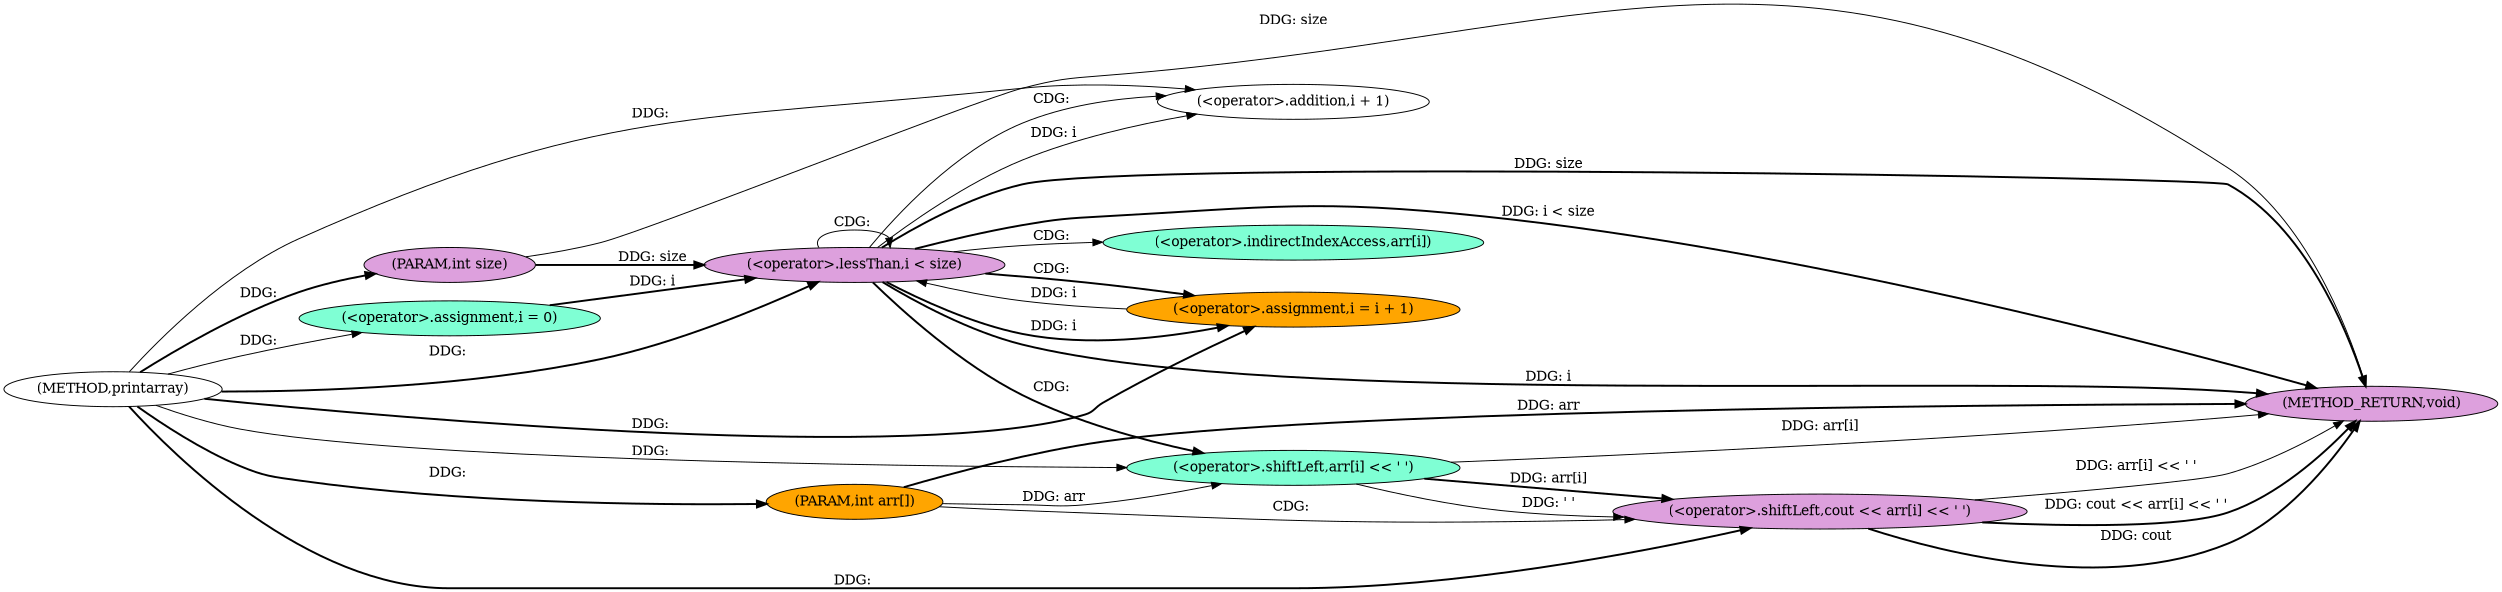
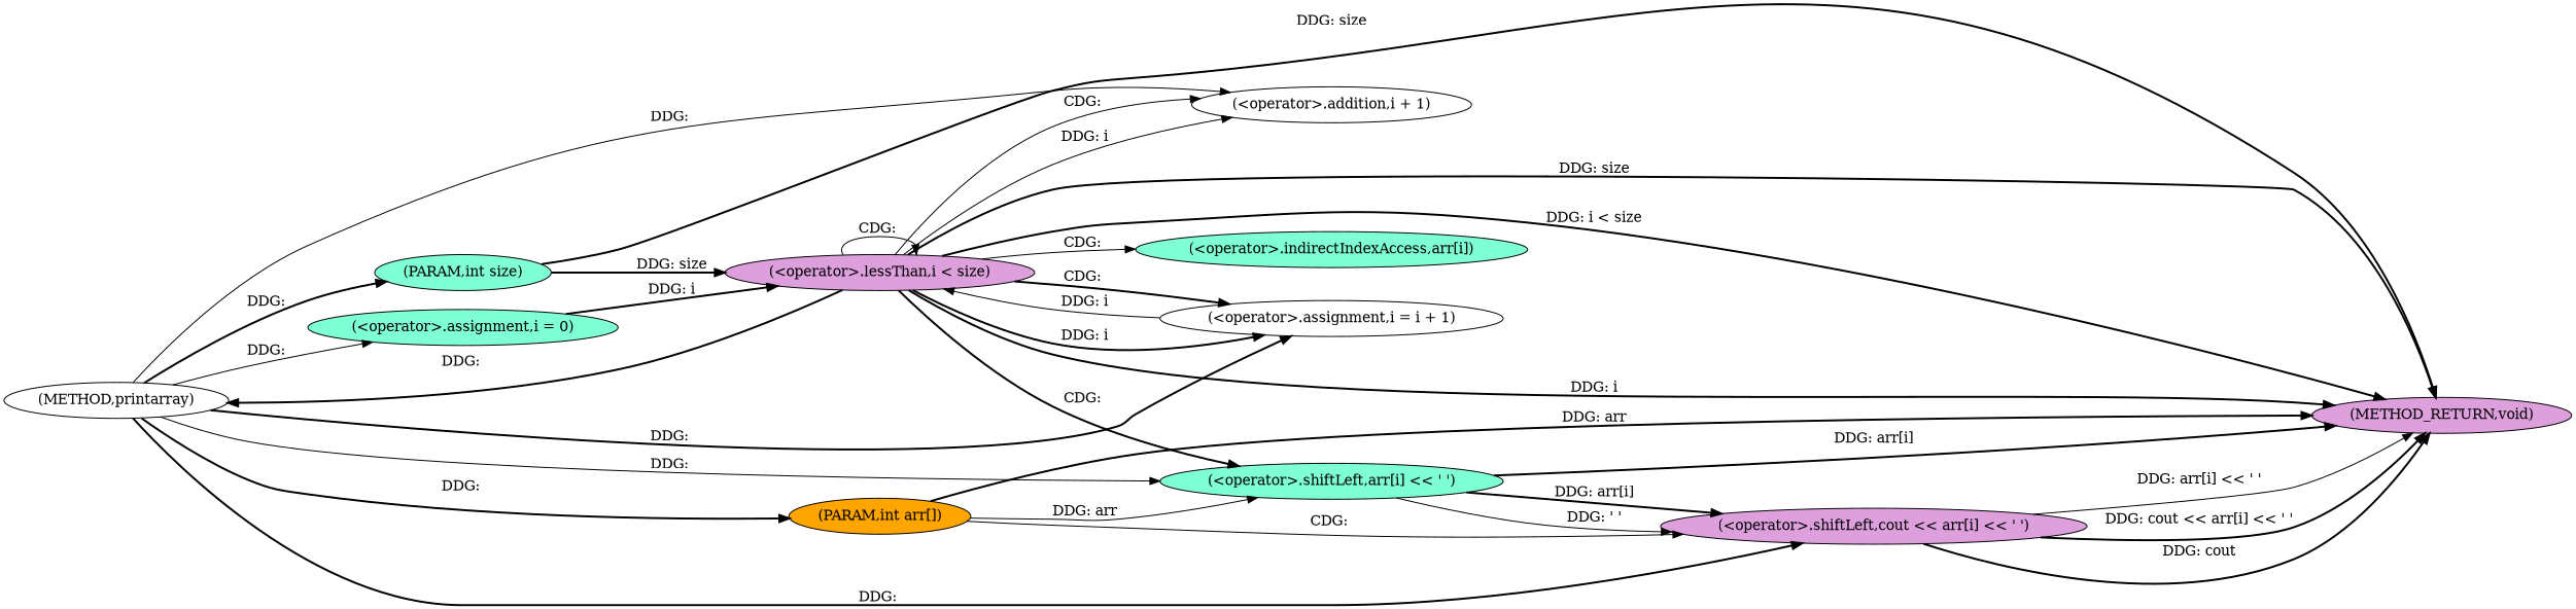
  digraph {
    rankdir=LR
    node [fillcolor=plum style=filled]
    edge [style=bold]
    n1 [fillcolor=white label="(METHOD,printarray)"]
    n2 [fillcolor=orange label="(PARAM,int arr[])"]
-   n3 [label="(PARAM,int size)"]
+   n3 [fillcolor=aquamarine label="(PARAM,int size)"]
    n4 [fillcolor=aquamarine label="(<operator>.assignment,i = 0)"]
    n5 [label="(<operator>.lessThan,i < size)"]
-   n6 [fillcolor=orange label="(<operator>.assignment,i = i + 1)"]
+   n6 [fillcolor=white label="(<operator>.assignment,i = i + 1)"]
    n7 [label="(<operator>.shiftLeft,cout << arr[i] << ' ')"]
    n8 [fillcolor=white label="(<operator>.addition,i + 1)"]
    n9 [fillcolor=aquamarine label="(<operator>.shiftLeft,arr[i] << ' ')"]
    n10 [label="(METHOD_RETURN,void)"]
    n11 [fillcolor=aquamarine label="(<operator>.indirectIndexAccess,arr[i])"]
    n1 -> n2 [label="DDG: "]
    n1 -> n3 [label="DDG: "]
    n1 -> n4 [label="DDG: " style=solid]
-   n1 -> n5 [label="DDG: "]
+   n5 -> n1 [label="DDG: "]
    n1 -> n6 [label="DDG: "]
    n1 -> n7 [label="DDG: "]
    n1 -> n8 [label="DDG: " style=solid]
    n1 -> n9 [label="DDG: " style=solid]
    n2 -> n7 [label="CDG: " style=solid]
    n2 -> n9 [label="DDG: arr" style=solid]
    n2 -> n10 [label="DDG: arr"]
    n3 -> n5 [label="DDG: size"]
-   n3 -> n10 [label="DDG: size" style=solid]
+   n3 -> n10 [label="DDG: size"]
    n4 -> n5 [label="DDG: i"]
    n5 -> n5 [label="CDG: " style=solid]
    n5 -> n6 [label="DDG: i"]
    n5 -> n6 [label="CDG: "]
    n5 -> n8 [label="DDG: i" style=solid]
    n5 -> n8 [label="CDG: " style=solid]
    n5 -> n9 [label="CDG: "]
    n5 -> n10 [label="DDG: i"]
    n5 -> n10 [label="DDG: size"]
    n5 -> n10 [label="DDG: i < size"]
    n5 -> n11 [label="CDG: " style=solid]
    n6 -> n5 [label="DDG: i" style=solid]
    n7 -> n10 [label="DDG: arr[i] << ' '" style=solid]
    n7 -> n10 [label="DDG: cout << arr[i] << ' '"]
    n7 -> n10 [label="DDG: cout"]
    n9 -> n7 [label="DDG: ' '" style=solid]
    n9 -> n7 [label="DDG: arr[i]"]
-   n9 -> n10 [label="DDG: arr[i]" style=solid]
+   n9 -> n10 [label="DDG: arr[i]"]
  }
